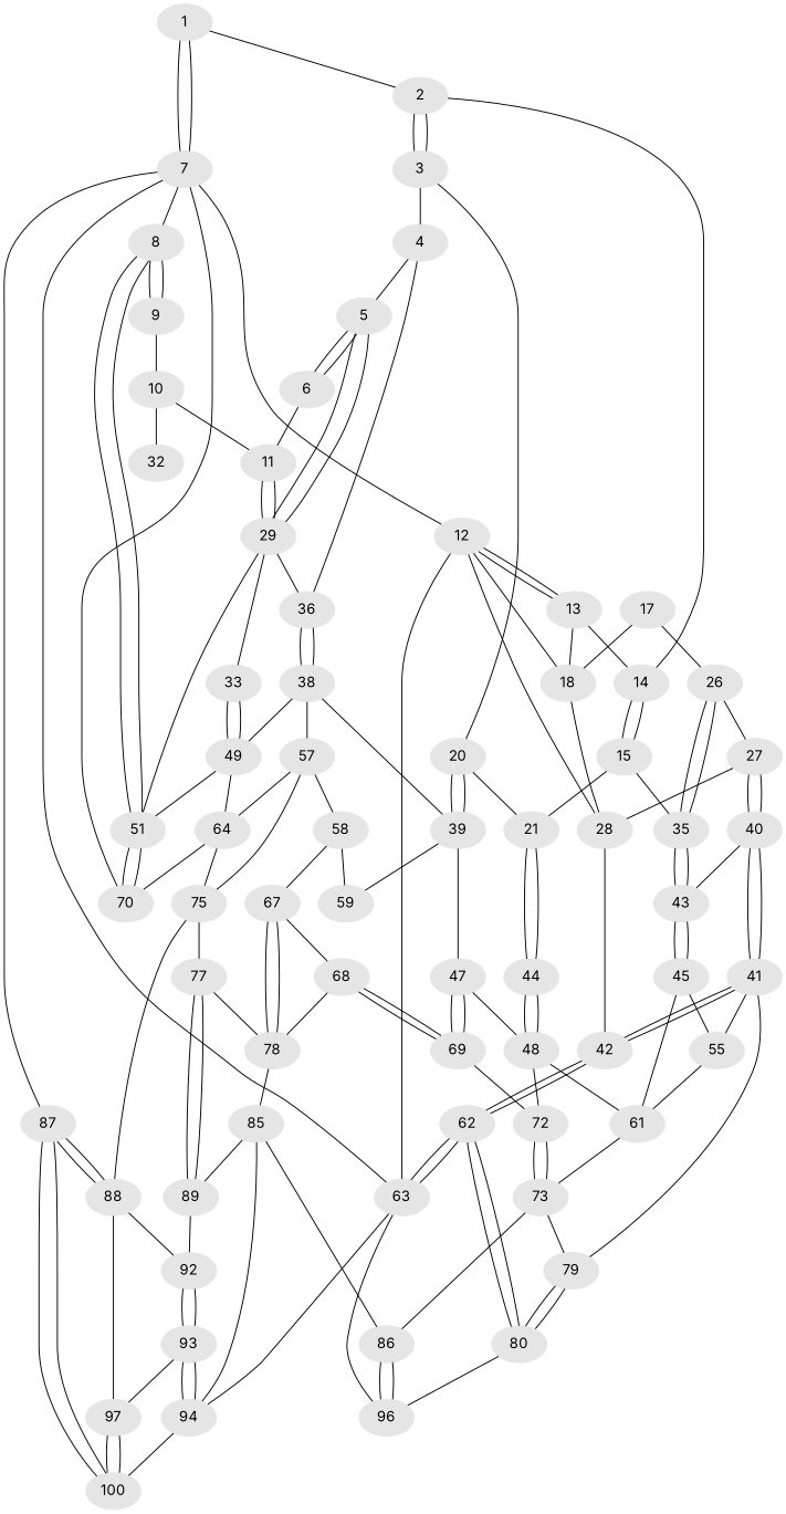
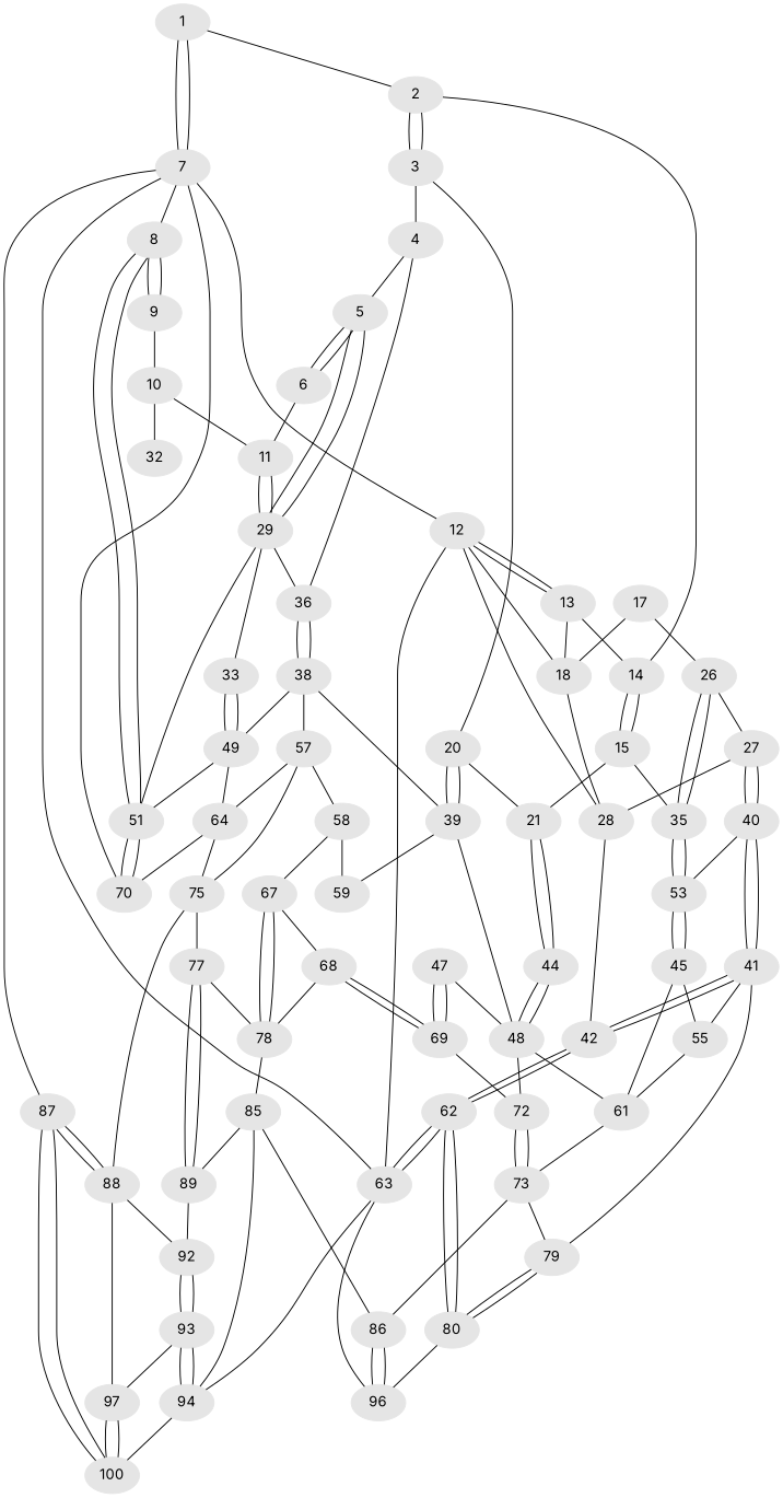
  graph {
    fontname=Inter
    node [color=gray90 fontname=Inter style=filled]
    edge [fontname=Inter]
    1
    2
    7 [super="+83"]
    3 [super="+19"]
    14
    8
    12 [super="+23"]
    63 [super="+99"]
    70
    87
    4 [super="+30"]
    20
    15 [super="+22"]
    5
    36
    21
    39 [super="+46"]
    6
    29 [super="+34"]
    38 [super="+50"]
    11
    51 [super="+52"]
    33
    9
    13
    18 [super="+24"]
    28 [super="+37"]
    94 [super="+98"]
    96
    88 [super="+91"]
    100
    10 [super="+31"]
    32
    42
    35
    44
-   43
+   43 [label=53]
    17 [super="+25"]
    26
    27
    47
    59
    48 [super="+60"]
    40
    41 [super="+56"]
    62
    49 [super="+53"]
    64 [super="+71"]
    45 [super="+54"]
    57 [super="+65"]
    58 [super="+66"]
    75 [super="+76"]
    69
    55
    79 [super="+82"]
    61 [super="+74"]
    80 [super="+95"]
    72
    73 [super="+81"]
    67
    77
    68
    78 [super="+84"]
    86
    85 [super="+90"]
    89
    92
    97
    93
    1 -- 2
    1 -- 7
    1 -- 7
    2 -- 3
    2 -- 3
    2 -- 14
    7 -- 8
    7 -- 12
    7 -- 63
    7 -- 70
    7 -- 87
    3 -- 4 [weight=2]
    3 -- 20
    14 -- 15
    14 -- 15
    8 -- 51
    8 -- 51
    8 -- 9
    8 -- 9
    12 -- 63
    12 -- 13
    12 -- 13
    12 -- 18
    12 -- 28
    63 -- 94
    63 -- 96
    87 -- 88
    87 -- 88
    87 -- 100
    87 -- 100
    4 -- 5
    4 -- 36
    20 -- 21
    20 -- 39
    20 -- 39
    15 -- 21
    15 -- 35
    5 -- 6
    5 -- 6
    5 -- 29
    5 -- 29
    36 -- 38
    36 -- 38
    21 -- 44
    21 -- 44
-   39 -- 47
+   39 -- 48
    39 -- 59
    6 -- 11
    29 -- 36
    29 -- 51
    29 -- 33
    38 -- 39
    38 -- 49
    38 -- 57
    11 -- 29
    11 -- 29
    51 -- 70
    51 -- 70
    33 -- 49
    33 -- 49
    9 -- 10 [weight=2]
    13 -- 14
    13 -- 18
    18 -- 28
    28 -- 42
    94 -- 100
    88 -- 92
    88 -- 97
    10 -- 11
    10 -- 32
    42 -- 62
    42 -- 62
    35 -- 43
    35 -- 43
    44 -- 48
    44 -- 48
    43 -- 45
    43 -- 45
    17 -- 18
    17 -- 26
    26 -- 35
    26 -- 35
    26 -- 27
    27 -- 28
    27 -- 40
    27 -- 40
    47 -- 48
    47 -- 69
    47 -- 69
    48 -- 61
    48 -- 72
    40 -- 43
    40 -- 41
    40 -- 41
    41 -- 42
    41 -- 42
    41 -- 55
    41 -- 79
    62 -- 63
    62 -- 63
    62 -- 80
    62 -- 80
    49 -- 51
    49 -- 64
    64 -- 70
    64 -- 75
    45 -- 55
    45 -- 61
    57 -- 64
    57 -- 58
    57 -- 75
    58 -- 59 [weight=2]
    58 -- 67
    75 -- 88
    75 -- 77
    69 -- 72
    55 -- 61
    79 -- 80 [weight=2]
    79 -- 80
    61 -- 73
    80 -- 96
    72 -- 73
    72 -- 73
    73 -- 79
    73 -- 86
    67 -- 68
    67 -- 78
    67 -- 78
    77 -- 78
    77 -- 89
    77 -- 89
    68 -- 69
    68 -- 69
    68 -- 78
    78 -- 85
    86 -- 96
    86 -- 96
    85 -- 94
    85 -- 86
    85 -- 89
    89 -- 92
    92 -- 93
    92 -- 93
    97 -- 100
    97 -- 100
    93 -- 94
    93 -- 94
    93 -- 97
  }
